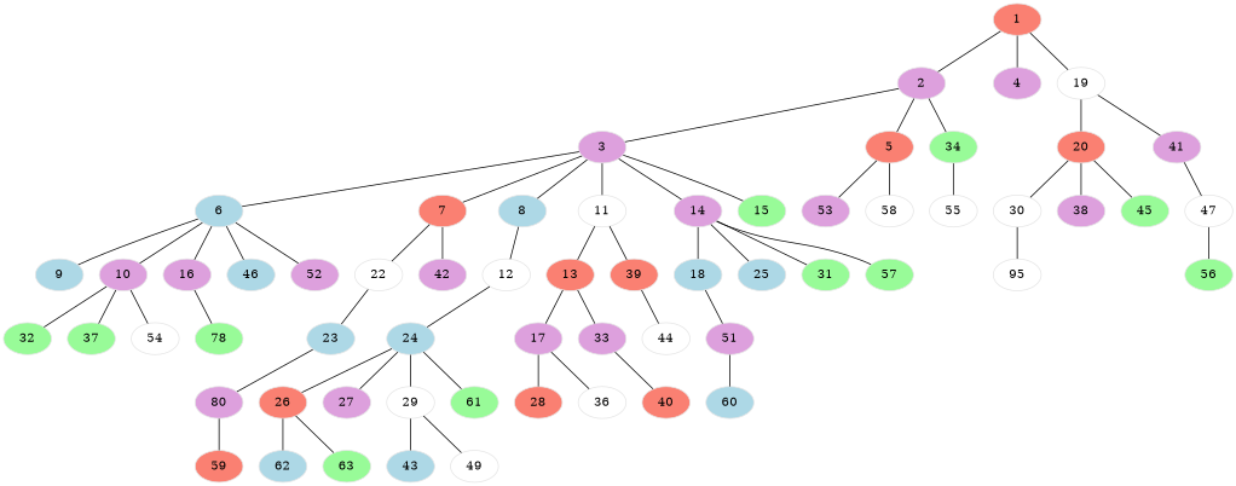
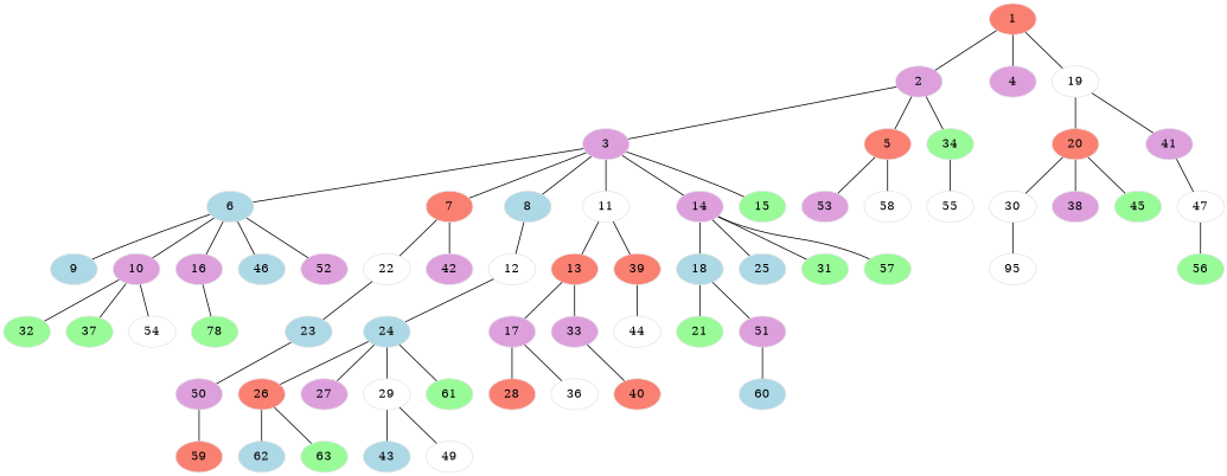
  graph {
    node [color=gray90 fillcolor=plum style=filled]
    1 [fillcolor=salmon]
    2
    4
    19 [fillcolor=white]
    3
    5 [fillcolor=salmon]
    34 [fillcolor=palegreen]
    20 [fillcolor=salmon]
    41
    6 [fillcolor=lightblue]
    7 [fillcolor=salmon]
    8 [fillcolor=lightblue]
    11 [fillcolor=white]
    14
    15 [fillcolor=palegreen]
    53
    58 [fillcolor=white]
    55 [fillcolor=white]
    9 [fillcolor=lightblue]
    10
    16
    46 [fillcolor=lightblue]
    52
    22 [fillcolor=white]
    42
    12 [fillcolor=white]
    13 [fillcolor=salmon]
    39 [fillcolor=salmon]
    18 [fillcolor=lightblue]
    25 [fillcolor=lightblue]
    31 [fillcolor=palegreen]
    57 [fillcolor=palegreen]
    32 [fillcolor=palegreen]
    37 [fillcolor=palegreen]
    54 [fillcolor=white]
    n36 [fillcolor=palegreen label=78]
    23 [fillcolor=lightblue]
    24 [fillcolor=lightblue]
    17
    33
    44 [fillcolor=white]
    26 [fillcolor=salmon]
    27
    29 [fillcolor=white]
    61 [fillcolor=palegreen]
    28 [fillcolor=salmon]
    36 [fillcolor=white]
    40 [fillcolor=salmon]
+   21 [fillcolor=palegreen]
    51
    60 [fillcolor=lightblue]
    30 [fillcolor=white]
    38
    45 [fillcolor=palegreen]
    47 [fillcolor=white]
    n56 [fillcolor=white label=95]
-   50 [label=80]
+   50
    59 [fillcolor=salmon]
    62 [fillcolor=lightblue]
    63 [fillcolor=palegreen]
    43 [fillcolor=lightblue]
    49 [fillcolor=white]
    56 [fillcolor=palegreen]
    1 -- 2
    1 -- 4
    1 -- 19
    2 -- 3
    2 -- 5
    2 -- 34
    19 -- 20
    19 -- 41
    3 -- 6
    3 -- 7
    3 -- 8
    3 -- 11
    3 -- 14
    3 -- 15
    5 -- 53
    5 -- 58
    34 -- 55
    20 -- 30
    20 -- 38
    20 -- 45
    41 -- 47
    6 -- 9
    6 -- 10
    6 -- 16
    6 -- 46
    6 -- 52
    7 -- 22
    7 -- 42
    8 -- 12
    11 -- 13
    11 -- 39
    14 -- 18
    14 -- 25
    14 -- 31
    14 -- 57
    10 -- 32
    10 -- 37
    10 -- 54
    16 -- n36
    22 -- 23
    12 -- 24
    13 -- 17
    13 -- 33
    39 -- 44
+   18 -- 21
    18 -- 51
    23 -- 50
    24 -- 26
    24 -- 27
    24 -- 29
    24 -- 61
    17 -- 28
    17 -- 36
    33 -- 40
    26 -- 62
    26 -- 63
    29 -- 43
    29 -- 49
    51 -- 60
    30 -- n56
    47 -- 56
    50 -- 59
  }
